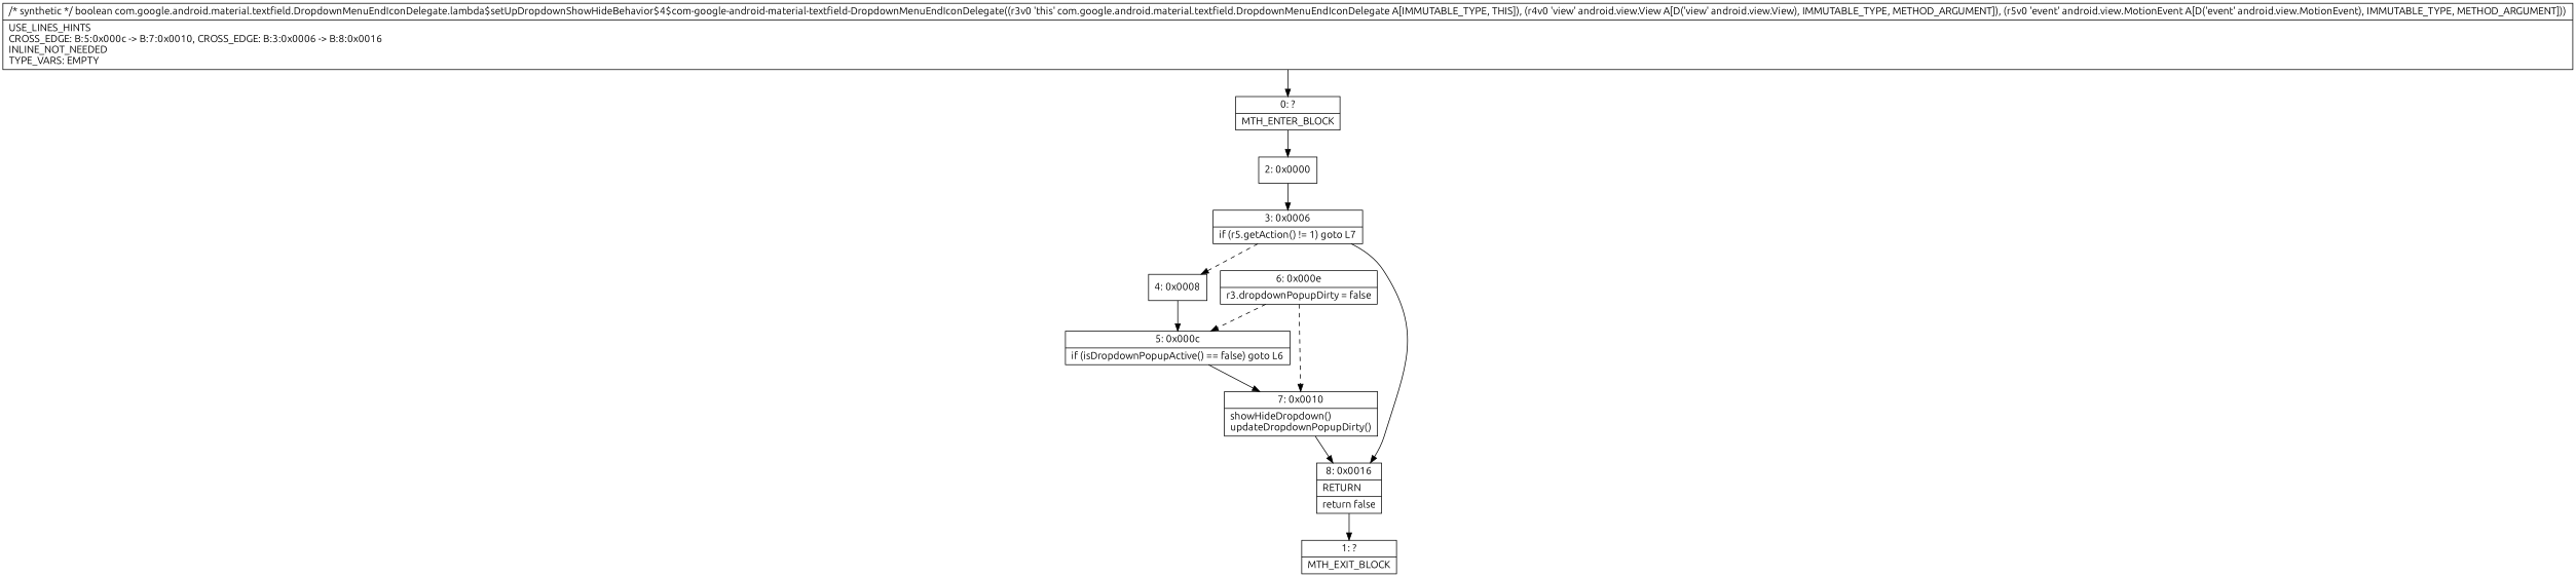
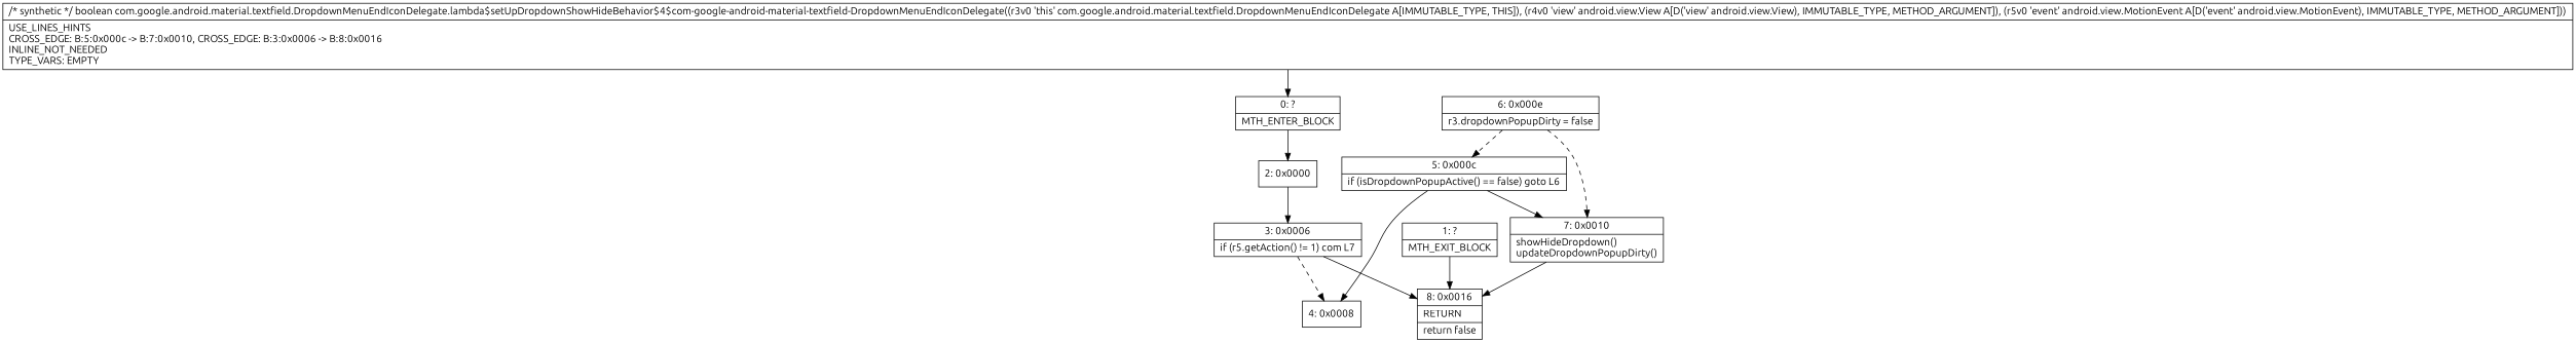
  digraph {
    fontname=Ubuntu
    node [fontname=Ubuntu shape=record]
    edge [fontname=Ubuntu]
    n1 [label="{0\:\ ?|MTH_ENTER_BLOCK\l}"]
    n2 [label="{2\:\ 0x0000}"]
-   n3 [label="{3\:\ 0x0006|if (r5.getAction() != 1) goto L7\l}"]
+   n3 [label="{3\:\ 0x0006|if (r5.getAction() != 1) com L7\l}"]
    n4 [label="{4\:\ 0x0008}"]
    n5 [label="{8\:\ 0x0016|RETURN\l|return false\l}"]
    n6 [label="{5\:\ 0x000c|if (isDropdownPopupActive() == false) goto L6\l}"]
    n7 [label="{1\:\ ?|MTH_EXIT_BLOCK\l}"]
    n8 [label="{7\:\ 0x0010|showHideDropdown()\lupdateDropdownPopupDirty()\l}"]
    n9 [label="{6\:\ 0x000e|r3.dropdownPopupDirty = false\l}"]
    n10 [label="{\/* synthetic *\/ boolean com.google.android.material.textfield.DropdownMenuEndIconDelegate.lambda$setUpDropdownShowHideBehavior$4$com\-google\-android\-material\-textfield\-DropdownMenuEndIconDelegate((r3v0 'this' com.google.android.material.textfield.DropdownMenuEndIconDelegate A[IMMUTABLE_TYPE, THIS]), (r4v0 'view' android.view.View A[D('view' android.view.View), IMMUTABLE_TYPE, METHOD_ARGUMENT]), (r5v0 'event' android.view.MotionEvent A[D('event' android.view.MotionEvent), IMMUTABLE_TYPE, METHOD_ARGUMENT]))  | USE_LINES_HINTS\lCROSS_EDGE: B:5:0x000c \-\> B:7:0x0010, CROSS_EDGE: B:3:0x0006 \-\> B:8:0x0016\lINLINE_NOT_NEEDED\lTYPE_VARS: EMPTY\l}"]
    n1 -> n2
    n2 -> n3
    n3 -> n4 [style=dashed]
    n3 -> n5
-   n4 -> n6
-   n5 -> n7
+   n6 -> n4
+   n7 -> n5
    n6 -> n8
    n8 -> n5
    n9 -> n6 [style=dashed]
    n9 -> n8 [style=dashed]
    n10 -> n1
  }
